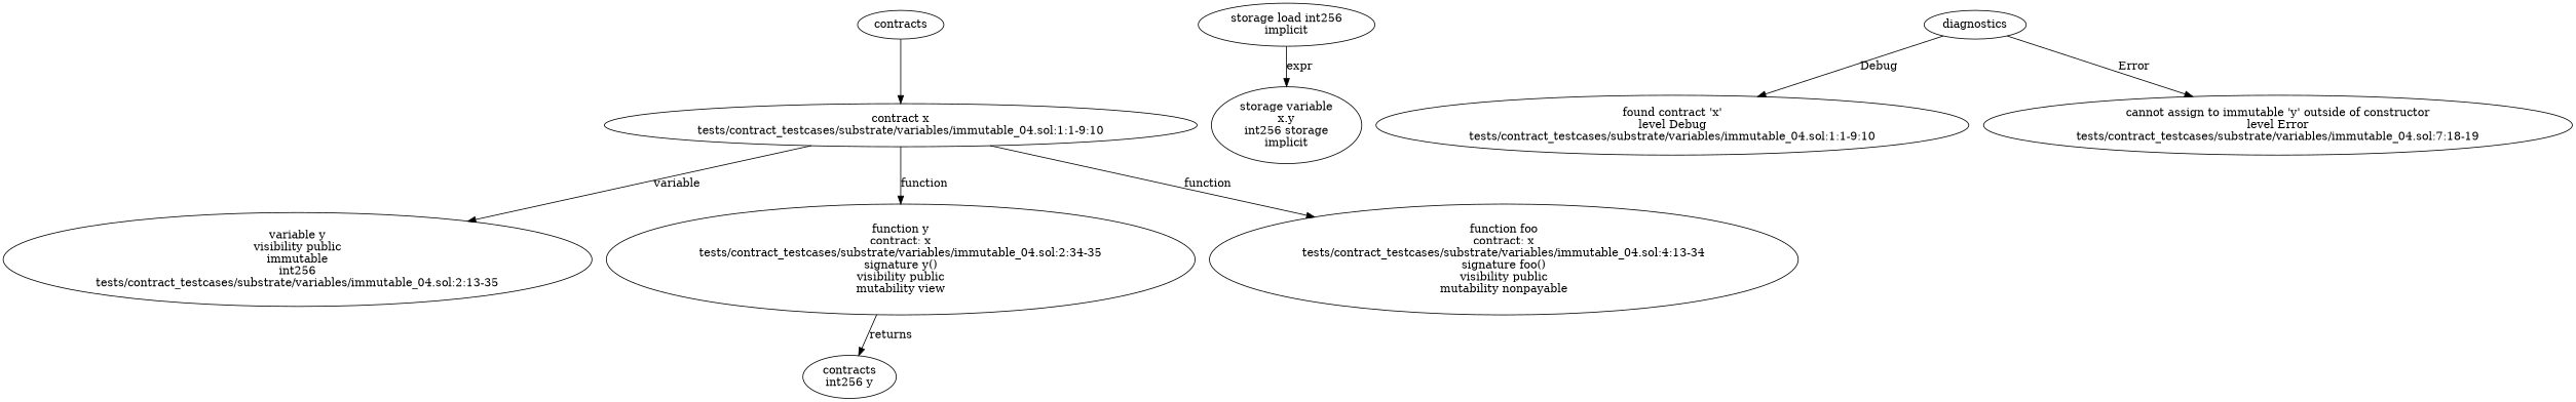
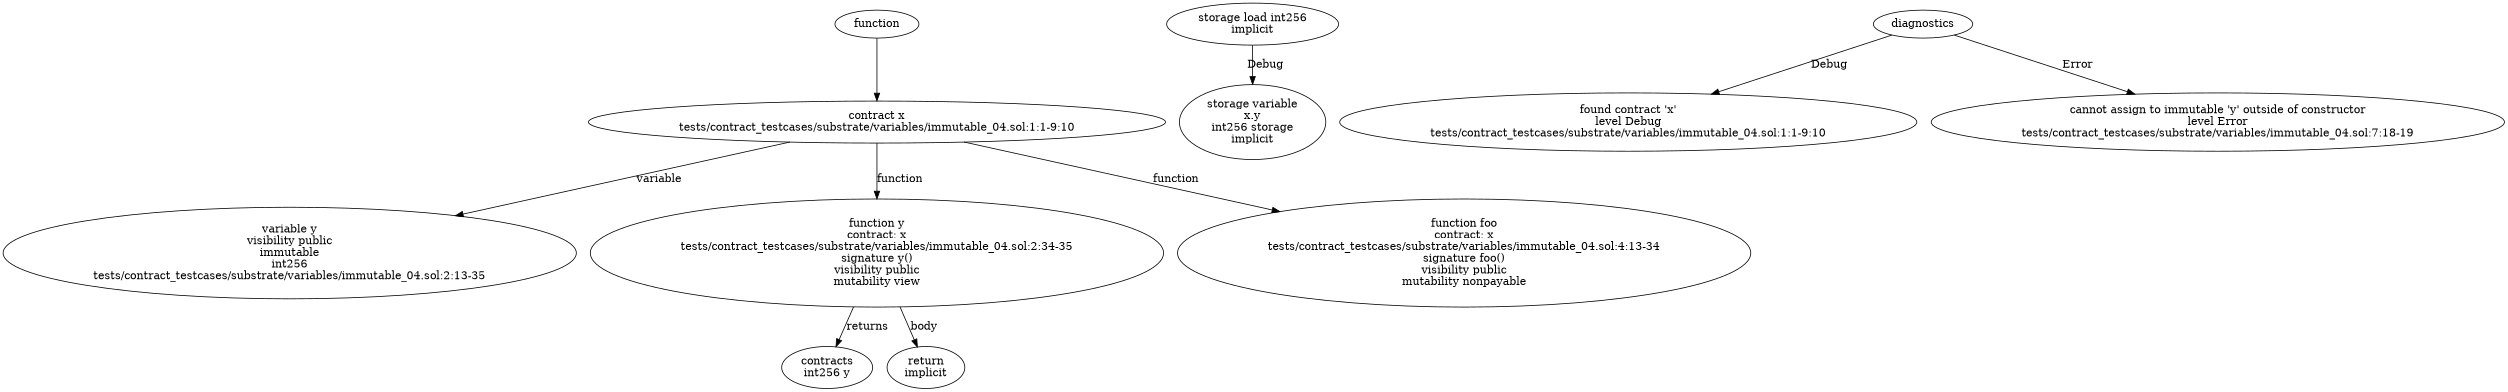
  strict digraph {
    n1 [label="contract x\ntests/contract_testcases/substrate/variables/immutable_04.sol:1:1-9:10"]
    n2 [label="variable y\nvisibility public\nimmutable\nint256\ntests/contract_testcases/substrate/variables/immutable_04.sol:2:13-35"]
    n3 [label="function y\ncontract: x\ntests/contract_testcases/substrate/variables/immutable_04.sol:2:34-35\nsignature y()\nvisibility public\nmutability view"]
    n4 [label="function foo\ncontract: x\ntests/contract_testcases/substrate/variables/immutable_04.sol:4:13-34\nsignature foo()\nvisibility public\nmutability nonpayable"]
    n5 [label="contracts\nint256 y"]
+   n6 [label="return\nimplicit"]
    n7 [label="storage load int256\nimplicit"]
    n8 [label="storage variable\nx.y\nint256 storage\nimplicit"]
    n9 [label="found contract 'x'\nlevel Debug\ntests/contract_testcases/substrate/variables/immutable_04.sol:1:1-9:10"]
    n10 [label="cannot assign to immutable 'y' outside of constructor\nlevel Error\ntests/contract_testcases/substrate/variables/immutable_04.sol:7:18-19"]
-   contracts
+   contracts [label=function]
    diagnostics
    n1 -> n2 [label=variable]
    n1 -> n3 [label=function]
    n1 -> n4 [label=function]
    n3 -> n5 [label=returns]
-   n7 -> n8 [label=expr]
+   n3 -> n6 [label=body]
+   n7 -> n8 [label=Debug]
    contracts -> n1
    diagnostics -> n9 [label=Debug]
    diagnostics -> n10 [label=Error]
  }
